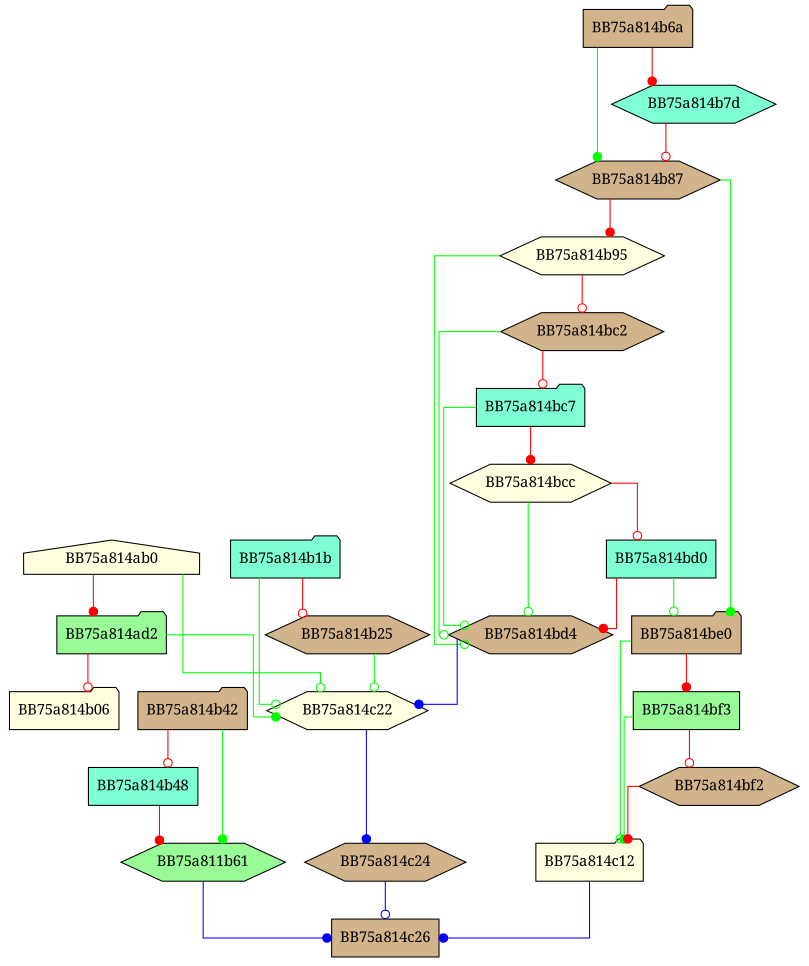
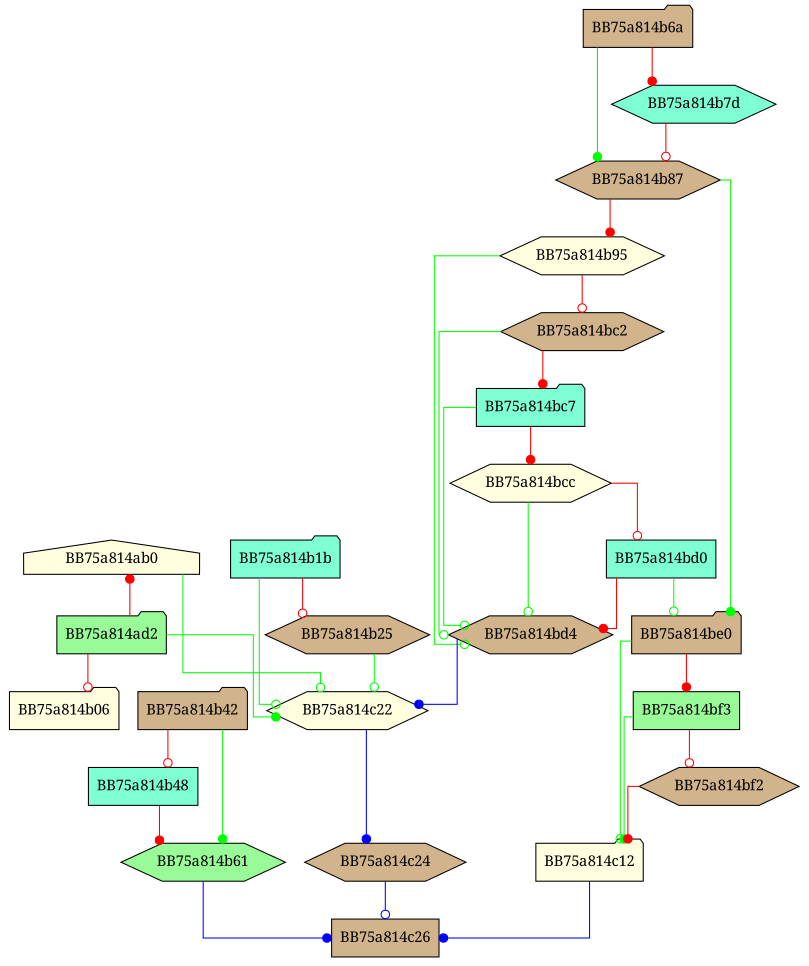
  digraph {
    fontname="Noto Serif"
    splines=ortho
    node [fillcolor=tan fontname="Noto Serif" shape=hexagon style=filled]
    edge [arrowhead=dot color=red fontname="Noto Serif"]
    BB75a814ab0 [fillcolor=lightyellow shape=house]
    BB75a814c22 [fillcolor=lightyellow]
    BB75a814ad2 [fillcolor=palegreen shape=folder]
    BB75a814c24
    BB75a814b06 [fillcolor=lightyellow shape=folder]
    BB75a814c26 [shape=box]
    BB75a814b6a [shape=folder]
    BB75a814b87
    BB75a814b7d [fillcolor=aquamarine]
    BB75a814b1b [fillcolor=aquamarine shape=folder]
    BB75a814b25
    BB75a814be0 [shape=folder]
    BB75a814b95 [fillcolor=lightyellow]
-   BB75a814b61 [fillcolor=palegreen label=BB75a811b61]
+   BB75a814b61 [fillcolor=palegreen]
    BB75a814b42 [shape=folder]
    BB75a814b48 [fillcolor=aquamarine shape=box]
    BB75a814c12 [fillcolor=lightyellow shape=folder]
    BB75a814bf3 [fillcolor=palegreen shape=box]
    BB75a814bd4
    BB75a814bc2
    n21 [label=BB75a814bf2]
    BB75a814bc7 [fillcolor=aquamarine shape=folder]
    BB75a814bcc [fillcolor=lightyellow]
    BB75a814bd0 [fillcolor=aquamarine shape=box]
    BB75a814ab0 -> BB75a814c22 [arrowhead=odot color=green]
-   BB75a814ab0 -> BB75a814ad2
+   BB75a814ad2 -> BB75a814ab0
    BB75a814c22 -> BB75a814c24 [color=blue]
    BB75a814ad2 -> BB75a814c22 [color=green]
    BB75a814ad2 -> BB75a814b06 [arrowhead=odot]
    BB75a814c24 -> BB75a814c26 [arrowhead=odot color=blue]
    BB75a814b6a -> BB75a814b87 [color=green]
    BB75a814b6a -> BB75a814b7d
    BB75a814b87 -> BB75a814be0 [color=green]
    BB75a814b87 -> BB75a814b95
    BB75a814b7d -> BB75a814b87 [arrowhead=odot]
    BB75a814b1b -> BB75a814c22 [arrowhead=odot color=green]
    BB75a814b1b -> BB75a814b25 [arrowhead=odot]
    BB75a814b25 -> BB75a814c22 [arrowhead=odot color=green]
    BB75a814be0 -> BB75a814c12 [arrowhead=odot color=green]
    BB75a814be0 -> BB75a814bf3
    BB75a814b95 -> BB75a814bd4 [arrowhead=odot color=green]
    BB75a814b95 -> BB75a814bc2 [arrowhead=odot]
    BB75a814b61 -> BB75a814c26 [color=blue]
    BB75a814b42 -> BB75a814b61 [color=green]
    BB75a814b42 -> BB75a814b48 [arrowhead=odot]
    BB75a814b48 -> BB75a814b61
    BB75a814c12 -> BB75a814c26 [color=blue]
    BB75a814bf3 -> BB75a814c12 [color=green]
    BB75a814bf3 -> n21 [arrowhead=odot]
    BB75a814bd4 -> BB75a814c22 [color=blue]
    BB75a814bc2 -> BB75a814bd4 [arrowhead=odot color=green]
-   BB75a814bc2 -> BB75a814bc7 [arrowhead=odot]
+   BB75a814bc2 -> BB75a814bc7
    n21 -> BB75a814c12
    BB75a814bc7 -> BB75a814bd4 [arrowhead=odot color=green]
    BB75a814bc7 -> BB75a814bcc
    BB75a814bcc -> BB75a814bd4 [arrowhead=odot color=green]
    BB75a814bcc -> BB75a814bd0 [arrowhead=odot]
    BB75a814bd0 -> BB75a814be0 [arrowhead=odot color=green]
    BB75a814bd0 -> BB75a814bd4
  }
